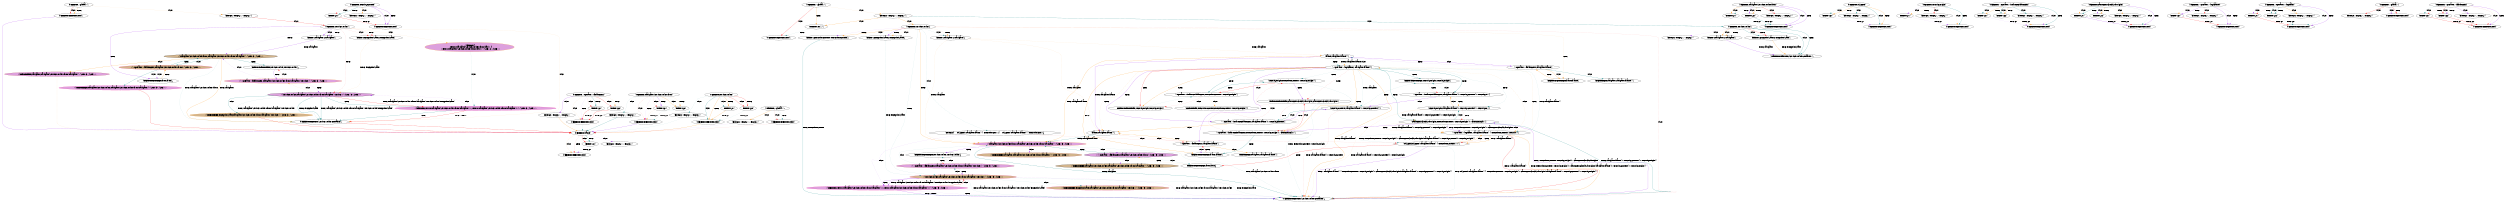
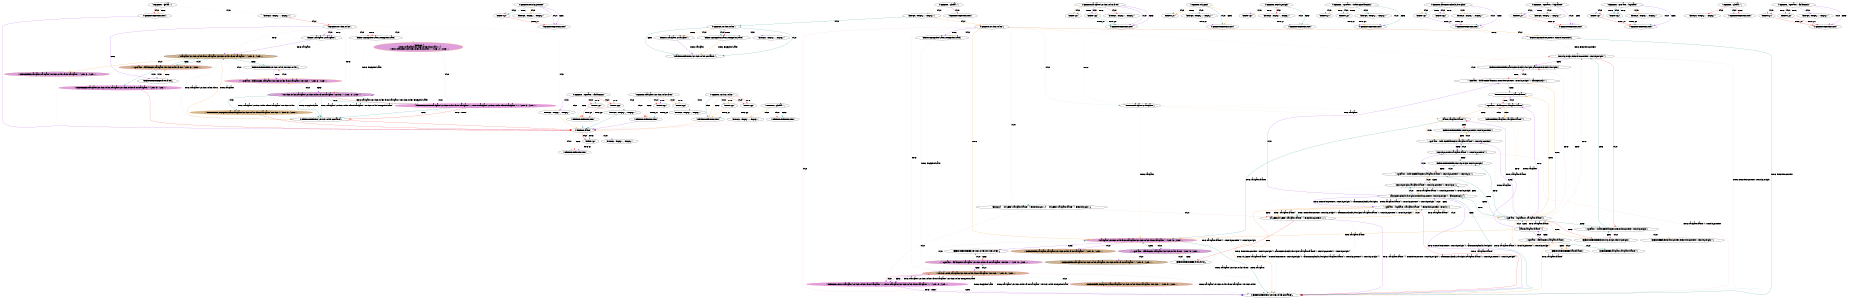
  digraph {
    edge [color=teal style=solid]
    n1 [label=<(METHOD,&lt;global&gt;)<SUB>1</SUB>>]
    n2 [label=<(BLOCK,&lt;empty&gt;,&lt;empty&gt;)<SUB>1</SUB>>]
    n3 [label=<(METHOD_RETURN,ANY)<SUB>1</SUB>>]
    n4 [label=<(METHOD,serviceWorker)<SUB>1</SUB>>]
    n5 [label=<(METHOD,frame)>]
    n6 [label=<(PARAM,Navigator&amp; navigator)<SUB>1</SUB>>]
    n7 [label=<(PARAM,ExceptionState&amp; exceptionState)<SUB>1</SUB>>]
    n8 [color=darkorange fillcolor=plum label="<(BLOCK,{\n     return NavigatorServiceWorker::from(navi...,{\n     return NavigatorServiceWorker::from(navi...)<SUB>2</SUB>>" style=filled]
    n9 [color=black fillcolor=plum label="<(serviceWorker,NavigatorServiceWorker::from(navigator).service...)<SUB>3</SUB>>" style=filled]
    n10 [color=black fillcolor=tan label="<(NavigatorServiceWorker.from,NavigatorServiceWorker::from(navigator))<SUB>3</SUB>>" style=filled]
    n11 [label=<(FIELD_IDENTIFIER,from,from)<SUB>3</SUB>>]
    n12 [label=<(METHOD_RETURN,ServiceWorkerContainer)<SUB>1</SUB>>]
    n13 [color=deeppink fillcolor=plum label="<(RETURN,return NavigatorServiceWorker::from(navigator)....,return NavigatorServiceWorker::from(navigator)....)<SUB>3</SUB>>" style=filled]
    n14 [color=darkorange fillcolor=plum label="<(&lt;operator&gt;.fieldAccess,NavigatorServiceWorker::from(navigator).service...)<SUB>3</SUB>>" style=filled]
    n15 [color=darkorange fillcolor=tan label="<(IDENTIFIER,exceptionState,NavigatorServiceWorker::from(navigator).service...)<SUB>3</SUB>>" style=filled]
    n16 [label=<(FIELD_IDENTIFIER,serviceWorker,serviceWorker)<SUB>3</SUB>>]
    n17 [color=deeppink fillcolor=tan label="<(&lt;operator&gt;.fieldAccess,NavigatorServiceWorker::from)<SUB>3</SUB>>" style=filled]
    n18 [color=brown fillcolor=plum label="<(IDENTIFIER,navigator,NavigatorServiceWorker::from(navigator))<SUB>3</SUB>>" style=filled]
    n19 [color=deeppink fillcolor=plum label="<(IDENTIFIER,NavigatorServiceWorker,NavigatorServiceWorker::from(navigator))<SUB>3</SUB>>" style=filled]
    n20 [label=<(PARAM,p1)>]
    n21 [label=<(BLOCK,&lt;empty&gt;,&lt;empty&gt;)>]
    n22 [label=<(METHOD_RETURN,ANY)>]
    n23 [label=<(METHOD,&lt;operator&gt;.fieldAccess)>]
    n24 [label=<(PARAM,p1)>]
    n25 [label=<(PARAM,p2)>]
    n26 [label=<(BLOCK,&lt;empty&gt;,&lt;empty&gt;)>]
    n27 [label=<(METHOD_RETURN,ANY)>]
    n28 [label=<(METHOD,NavigatorServiceWorker.from)>]
    n29 [label=<(PARAM,p1)>]
    n30 [label=<(PARAM,p2)>]
    n31 [label=<(BLOCK,&lt;empty&gt;,&lt;empty&gt;)>]
    n32 [label=<(METHOD_RETURN,ANY)>]
    n33 [label=<(METHOD,serviceWorker)>]
    n34 [label=<(PARAM,p1)>]
    n35 [label=<(PARAM,p2)>]
    n36 [label=<(BLOCK,&lt;empty&gt;,&lt;empty&gt;)>]
    n37 [label=<(METHOD_RETURN,ANY)>]
    n38 [label=<(METHOD,&lt;global&gt;)<SUB>1</SUB>>]
    n39 [label=<(BLOCK,&lt;empty&gt;,&lt;empty&gt;)>]
    n40 [label=<(METHOD_RETURN,ANY)>]
    n41 [label=<(METHOD,securityContext)>]
    n42 [label=<(PARAM,p1)>]
    n43 [label=<(BLOCK,&lt;empty&gt;,&lt;empty&gt;)>]
    n44 [label=<(METHOD_RETURN,ANY)>]
    n45 [label=<(METHOD,&lt;global&gt;)<SUB>1</SUB>>]
    n46 [label=<(BLOCK,&lt;empty&gt;,&lt;empty&gt;)<SUB>1</SUB>>]
-   n47 [label=<(UNKNOWN,),))<SUB>1</SUB>>]
    n48 [label=<(METHOD_RETURN,ANY)<SUB>1</SUB>>]
    n49 [label=<(METHOD,serviceWorker)<SUB>1</SUB>>]
    n50 [label=<(METHOD,serviceWorker)<SUB>2</SUB>>]
    n51 [label=<(PARAM,Navigator&amp; navigator)<SUB>1</SUB>>]
    n52 [label=<(PARAM,ExceptionState&amp; exceptionState)<SUB>1</SUB>>]
    n53 [label=<(BLOCK,&lt;empty&gt;,&lt;empty&gt;)>]
    n54 [label=<(METHOD_RETURN,ServiceWorkerContainer*)<SUB>1</SUB>>]
    n55 [label=<(PARAM,ExecutionContext* executionContext)<SUB>2</SUB>>]
    n56 [label=<(PARAM,Navigator&amp; navigator)<SUB>2</SUB>>]
    n57 [label=<(PARAM,ExceptionState&amp; exceptionState)<SUB>2</SUB>>]
    n58 [label=<(BLOCK,{     ASSERT(!navigator.frame() || executionCon...,{     ASSERT(!navigator.frame() || executionCon...)<SUB>3</SUB>>]
    n59 [label=<(FIELD_IDENTIFIER,frame,frame)<SUB>4</SUB>>]
    n60 [color=deeppink fillcolor=tan label="<(serviceWorker,NavigatorServiceWorker::from(navigator).service...)<SUB>5</SUB>>" style=filled]
    n61 [color=darkorange fillcolor=plum label="<(NavigatorServiceWorker.from,NavigatorServiceWorker::from(navigator))<SUB>5</SUB>>" style=filled]
    n62 [label=<(METHOD_RETURN,ServiceWorkerContainer)<SUB>2</SUB>>]
    n63 [label=<(securityOrigin,executionContext-&gt;securityOrigin())<SUB>4</SUB>>]
    n64 [label=<(frame,navigator.frame())<SUB>4</SUB>>]
    n65 [label=<(frame,navigator.frame())<SUB>4</SUB>>]
    n66 [label=<(ASSERT,ASSERT(!navigator.frame() || executionContext-&gt;...)<SUB>4</SUB>>]
    n67 [color=deeppink fillcolor=plum label="<(RETURN,return NavigatorServiceWorker::from(navigator)....,return NavigatorServiceWorker::from(navigator)....)<SUB>5</SUB>>" style=filled]
    n68 [label=<(&lt;operator&gt;.fieldAccess,navigator.frame)<SUB>4</SUB>>]
    n69 [color=brown fillcolor=plum label="<(&lt;operator&gt;.fieldAccess,NavigatorServiceWorker::from(navigator).service...)<SUB>5</SUB>>" style=filled]
    n70 [color=deeppink fillcolor=tan label="<(IDENTIFIER,exceptionState,NavigatorServiceWorker::from(navigator).service...)<SUB>5</SUB>>" style=filled]
    n71 [label=<(FIELD_IDENTIFIER,serviceWorker,serviceWorker)<SUB>5</SUB>>]
    n72 [color=black fillcolor=plum label="<(&lt;operator&gt;.fieldAccess,NavigatorServiceWorker::from)<SUB>5</SUB>>" style=filled]
    n73 [color=brown fillcolor=tan label="<(IDENTIFIER,navigator,NavigatorServiceWorker::from(navigator))<SUB>5</SUB>>" style=filled]
    n74 [label=<(&lt;operator&gt;.indirectFieldAccess,executionContext-&gt;securityOrigin)<SUB>4</SUB>>]
    n75 [label=<(FIELD_IDENTIFIER,canAccessCheckSuborigins,canAccessCheckSuborigins)<SUB>4</SUB>>]
    n76 [label=<(&lt;operator&gt;.logicalNot,!navigator.frame())<SUB>4</SUB>>]
    n77 [label=<(&lt;operator&gt;.fieldAccess,navigator.frame)<SUB>4</SUB>>]
+   n78 [label=<(FIELD_IDENTIFIER,securityContext,securityContext)<SUB>4</SUB>>]
    n79 [label=<(&lt;operator&gt;.logicalOr,!navigator.frame() || executionContext-&gt;securit...)<SUB>4</SUB>>]
    n80 [label=<(FIELD_IDENTIFIER,from,from)<SUB>5</SUB>>]
    n81 [label=<(canAccessCheckSuborigins,executionContext-&gt;securityOrigin()-&gt;canAccessCh...)<SUB>4</SUB>>]
    n82 [label=<(&lt;operator&gt;.indirectFieldAccess,executionContext-&gt;securityOrigin()-&gt;canAccessCh...)<SUB>4</SUB>>]
    n83 [label=<(FIELD_IDENTIFIER,securityOrigin,securityOrigin)<SUB>4</SUB>>]
    n84 [label=<(securityOrigin,navigator.frame()-&gt;securityContext()-&gt;securityO...)<SUB>4</SUB>>]
    n85 [label=<(&lt;operator&gt;.indirectFieldAccess,navigator.frame()-&gt;securityContext()-&gt;securityO...)<SUB>4</SUB>>]
    n86 [label=<(securityContext,navigator.frame()-&gt;securityContext())<SUB>4</SUB>>]
    n87 [label=<(&lt;operator&gt;.indirectFieldAccess,navigator.frame()-&gt;securityContext)<SUB>4</SUB>>]
    n88 [label=<(FIELD_IDENTIFIER,frame,frame)<SUB>4</SUB>>]
    n89 [label=<(FIELD_IDENTIFIER,securityOrigin,securityOrigin)<SUB>4</SUB>>]
    n90 [label=<(IDENTIFIER,executionContext,executionContext-&gt;securityOrigin())<SUB>4</SUB>>]
    n91 [label=<(IDENTIFIER,navigator,navigator.frame())<SUB>4</SUB>>]
    n92 [label=<(IDENTIFIER,navigator,navigator.frame())<SUB>4</SUB>>]
    n93 [color=black fillcolor=tan label="<(IDENTIFIER,NavigatorServiceWorker,NavigatorServiceWorker::from(navigator))<SUB>5</SUB>>" style=filled]
    n94 [label=<(METHOD,NavigatorServiceWorker.from)>]
    n95 [label=<(PARAM,p1)>]
    n96 [label=<(PARAM,p2)>]
    n97 [label=<(BLOCK,&lt;empty&gt;,&lt;empty&gt;)>]
    n98 [label=<(METHOD_RETURN,ANY)>]
    n99 [label=<(METHOD,ASSERT)>]
    n100 [label=<(PARAM,p1)>]
    n101 [label=<(BLOCK,&lt;empty&gt;,&lt;empty&gt;)>]
    n102 [label=<(METHOD_RETURN,ANY)>]
    n103 [label=<(METHOD,securityOrigin)>]
    n104 [label=<(PARAM,p1)>]
    n105 [label=<(BLOCK,&lt;empty&gt;,&lt;empty&gt;)>]
    n106 [label=<(METHOD_RETURN,ANY)>]
    n107 [label=<(METHOD,&lt;operator&gt;.indirectFieldAccess)>]
    n108 [label=<(PARAM,p1)>]
    n109 [label=<(PARAM,p2)>]
    n110 [label=<(BLOCK,&lt;empty&gt;,&lt;empty&gt;)>]
    n111 [label=<(METHOD_RETURN,ANY)>]
    n112 [label=<(METHOD,canAccessCheckSuborigins)>]
    n113 [label=<(PARAM,p1)>]
    n114 [label=<(PARAM,p2)>]
    n115 [label=<(BLOCK,&lt;empty&gt;,&lt;empty&gt;)>]
    n116 [label=<(METHOD_RETURN,ANY)>]
    n117 [label=<(METHOD,&lt;operator&gt;.logicalNot)>]
    n118 [label=<(PARAM,p1)>]
    n119 [label=<(BLOCK,&lt;empty&gt;,&lt;empty&gt;)>]
    n120 [label=<(METHOD_RETURN,ANY)>]
    n121 [label=<(METHOD,&lt;operator&gt;.logicalOr)>]
    n122 [label=<(PARAM,p1)>]
    n123 [label=<(PARAM,p2)>]
    n124 [label=<(BLOCK,&lt;empty&gt;,&lt;empty&gt;)>]
    n125 [label=<(METHOD_RETURN,ANY)>]
    n126 [label=<(METHOD,&lt;global&gt;)<SUB>1</SUB>>]
    n127 [label=<(BLOCK,&lt;empty&gt;,&lt;empty&gt;)>]
    n128 [label=<(METHOD_RETURN,ANY)>]
    n129 [label=<(METHOD,&lt;operator&gt;.fieldAccess)>]
    n130 [label=<(PARAM,p1)>]
    n131 [label=<(PARAM,p2)>]
    n132 [label=<(BLOCK,&lt;empty&gt;,&lt;empty&gt;)>]
    n133 [label=<(METHOD_RETURN,ANY)>]
    n1 -> n2 [color=darkorange label="AST: " style=dotted]
    n1 -> n3 [color=red label="AST: "]
    n1 -> n3 [color=darkorange label="CFG: "]
    n2 -> n4 [color=red label="AST: "]
    n3 -> n5 [color=purple]
    n4 -> n6 [color=purple label="AST: "]
    n4 -> n6 [color=purple label="DDG: " style=dotted]
    n4 -> n7 [color=red label="AST: " style=dotted]
    n4 -> n7 [color=red label="DDG: " style=dotted]
    n4 -> n8 [color=darkorange label="AST: " style=dotted]
    n4 -> n9 [color=red label="DDG: " style=dotted]
    n4 -> n10 [color=purple label="DDG: " style=dotted]
    n4 -> n11 [color=purple label="CFG: "]
    n4 -> n12 [color=darkorange label="AST: " style=dotted]
    n5 -> n20 [color=red label="AST: "]
    n5 -> n20 [label="DDG: "]
    n5 -> n21 [color=purple label="AST: " style=dotted]
    n5 -> n22 [color=darkorange label="AST: " style=dotted]
    n5 -> n22 [color=red label="CFG: " style=dotted]
    n6 -> n10 [color=purple label="DDG: navigator"]
    n7 -> n9 [color=darkorange label="DDG: exceptionState" style=dotted]
    n8 -> n13 [label="AST: " style=dotted]
    n9 -> n12 [label="DDG: NavigatorServiceWorker::from(navigator).serviceWorker" style=dotted]
    n9 -> n12 [label="DDG: exceptionState"]
    n9 -> n12 [label="DDG: NavigatorServiceWorker::from(navigator).serviceWorker(exceptionState)"]
    n9 -> n13 [label="CFG: "]
    n9 -> n13 [color=red label="DDG: NavigatorServiceWorker::from(navigator).serviceWorker(exceptionState)"]
    n9 -> n14 [color=darkorange label="AST: " style=dotted]
    n9 -> n15 [label="AST: "]
    n10 -> n12 [label="DDG: NavigatorServiceWorker::from" style=dotted]
    n10 -> n12 [color=darkorange label="DDG: navigator"]
    n10 -> n16 [label="CFG: "]
    n10 -> n17 [label="AST: "]
    n10 -> n18 [color=darkorange label="AST: "]
    n11 -> n17 [color=darkorange label="CFG: "]
    n12 -> n5 [color=red]
    n13 -> n9 [color=purple label="AST: " style=dotted]
    n13 -> n12 [label="CFG: "]
    n13 -> n12 [color=red label="DDG: &lt;RET&gt;"]
    n14 -> n9 [color=purple label="CFG: " style=dotted]
    n14 -> n10 [color=purple label="AST: " style=dotted]
    n14 -> n16 [color=red label="AST: " style=dotted]
    n15 -> n5 [color=red]
    n16 -> n14 [color=purple label="CFG: "]
    n17 -> n10 [label="CFG: "]
    n17 -> n11 [color=purple label="AST: " style=dotted]
    n17 -> n19 [label="AST: "]
    n18 -> n5 [color=darkorange style=dotted]
    n19 -> n5 [color=red]
    n20 -> n22 [color=purple label="DDG: p1" style=dotted]
    n23 -> n24 [color=red label="AST: " style=dotted]
    n23 -> n24 [label="DDG: "]
    n23 -> n25 [color=red label="AST: "]
    n23 -> n25 [color=darkorange label="DDG: " style=dotted]
    n23 -> n26 [color=purple label="AST: "]
    n23 -> n27 [color=darkorange label="AST: " style=dotted]
    n23 -> n27 [color=purple label="CFG: " style=dotted]
    n24 -> n27 [color=red label="DDG: p1"]
    n25 -> n27 [color=red label="DDG: p2"]
    n26 -> n5 [color=darkorange]
    n27 -> n5 [style=dotted]
    n28 -> n29 [color=red label="AST: " style=dotted]
    n28 -> n29 [color=purple label="DDG: "]
    n28 -> n30 [color=darkorange label="AST: "]
    n28 -> n30 [color=darkorange label="DDG: " style=dotted]
    n28 -> n31 [label="AST: " style=dotted]
    n28 -> n32 [color=red label="AST: " style=dotted]
    n28 -> n32 [color=purple label="CFG: " style=dotted]
    n29 -> n32 [color=darkorange label="DDG: p1" style=dotted]
    n30 -> n32 [label="DDG: p2" style=dotted]
    n31 -> n5
    n32 -> n5 [color=purple]
    n33 -> n34 [label="AST: " style=dotted]
    n33 -> n34 [color=darkorange label="DDG: "]
    n33 -> n35 [color=red label="AST: "]
    n33 -> n35 [color=red label="DDG: "]
    n33 -> n36 [label="AST: " style=dotted]
    n33 -> n37 [label="AST: "]
    n33 -> n37 [color=darkorange label="CFG: "]
    n34 -> n37 [color=darkorange label="DDG: p1"]
    n35 -> n37 [label="DDG: p2" style=dotted]
    n36 -> n5 [style=dotted]
    n37 -> n5 [color=darkorange]
    n38 -> n39 [color=darkorange label="AST: "]
    n38 -> n40 [color=red label="AST: " style=dotted]
    n38 -> n40 [label="CFG: " style=dotted]
    n39 -> n5 [color=purple style=dotted]
    n40 -> n5 [color=red style=dotted]
    n41 -> n42 [color=red label="AST: " style=dotted]
    n41 -> n42 [label="DDG: "]
    n41 -> n43 [color=darkorange label="AST: "]
    n41 -> n44 [color=purple label="AST: "]
    n41 -> n44 [color=purple label="CFG: "]
    n42 -> n44 [color=red label="DDG: p1"]
    n45 -> n46 [color=darkorange label="AST: " style=dotted]
-   n45 -> n47 [color=darkorange label="CFG: "]
    n45 -> n48 [color=red label="AST: "]
-   n46 -> n47 [color=darkorange label="AST: "]
    n46 -> n49 [label="AST: "]
    n46 -> n50 [color=darkorange label="AST: "]
-   n47 -> n48 [label="CFG: " style=dotted]
    n49 -> n51 [color=darkorange label="AST: "]
    n49 -> n51 [color=darkorange label="DDG: " style=dotted]
    n49 -> n52 [label="AST: "]
    n49 -> n52 [color=red label="DDG: "]
    n49 -> n53 [color=purple label="AST: " style=dotted]
    n49 -> n54 [label="AST: "]
    n49 -> n54 [label="CFG: "]
    n50 -> n55 [color=darkorange label="AST: "]
    n50 -> n55 [color=purple label="DDG: " style=dotted]
    n50 -> n56 [label="AST: " style=dotted]
    n50 -> n56 [color=darkorange label="DDG: " style=dotted]
    n50 -> n57 [color=darkorange label="AST: " style=dotted]
    n50 -> n57 [color=purple label="DDG: "]
    n50 -> n58 [label="AST: " style=dotted]
    n50 -> n59 [color=darkorange label="CFG: " style=dotted]
    n50 -> n60 [label="DDG: " style=dotted]
    n50 -> n61 [color=darkorange label="DDG: "]
    n50 -> n62 [color=red label="AST: " style=dotted]
    n51 -> n54 [color=purple label="DDG: navigator"]
    n52 -> n54 [color=darkorange label="DDG: exceptionState"]
    n55 -> n62 [label="DDG: executionContext"]
+   n55 -> n63 [label="DDG: executionContext" style=dotted]
    n56 -> n61 [color=darkorange label="DDG: navigator" style=dotted]
    n56 -> n64 [color=darkorange label="DDG: navigator" style=dotted]
    n56 -> n65 [color=darkorange label="DDG: navigator" style=dotted]
    n57 -> n60 [label="DDG: exceptionState" style=dotted]
    n58 -> n66 [color=red label="AST: " style=dotted]
    n58 -> n67 [color=purple label="AST: " style=dotted]
    n59 -> n68 [color=darkorange label="CFG: "]
    n60 -> n62 [color=purple label="DDG: NavigatorServiceWorker::from(navigator).serviceWorker" style=dotted]
    n60 -> n62 [label="DDG: exceptionState" style=dotted]
    n60 -> n62 [label="DDG: NavigatorServiceWorker::from(navigator).serviceWorker(exceptionState)" style=dotted]
    n60 -> n67 [color=purple label="CFG: "]
    n60 -> n67 [color=purple label="DDG: NavigatorServiceWorker::from(navigator).serviceWorker(exceptionState)"]
    n60 -> n69 [label="AST: " style=dotted]
    n60 -> n70 [label="AST: " style=dotted]
    n61 -> n62 [label="DDG: NavigatorServiceWorker::from" style=dotted]
    n61 -> n62 [label="DDG: navigator"]
    n61 -> n71 [color=purple label="CFG: "]
    n61 -> n72 [color=purple label="AST: " style=dotted]
    n61 -> n73 [color=purple label="AST: "]
    n63 -> n62 [label="DDG: executionContext-&gt;securityOrigin" style=dotted]
    n63 -> n74 [color=red label="AST: "]
    n63 -> n75 [color=purple label="CFG: "]
    n64 -> n61 [color=darkorange label="DDG: navigator.frame"]
    n64 -> n65 [color=purple label="DDG: navigator.frame"]
    n64 -> n68 [color=purple label="AST: "]
    n64 -> n76 [label="CFG: " style=dotted]
    n64 -> n76 [color=darkorange label="DDG: navigator.frame" style=dotted]
    n65 -> n61 [label="DDG: navigator.frame"]
    n65 -> n77 [color=red label="AST: " style=dotted]
+   n65 -> n78 [color=red label="CFG: " style=dotted]
    n66 -> n62 [color=purple label="DDG: !navigator.frame() || executionContext-&gt;securityOrigin()-&gt;canAccessCheckSuborigins(navigator.frame()-&gt;securityContext()-&gt;securityOrigin())"]
    n66 -> n62 [label="DDG: ASSERT(!navigator.frame() || executionContext-&gt;securityOrigin()-&gt;canAccessCheckSuborigins(navigator.frame()-&gt;securityContext()-&gt;securityOrigin()))" style=dotted]
    n66 -> n79 [color=darkorange label="AST: "]
    n66 -> n80 [color=red label="CFG: "]
    n67 -> n60 [color=red label="AST: "]
    n67 -> n62 [color=purple label="CFG: " style=dotted]
    n67 -> n62 [color=purple label="DDG: &lt;RET&gt;"]
    n68 -> n59 [color=darkorange label="AST: "]
    n68 -> n64 [color=purple label="CFG: " style=dotted]
    n68 -> n92 [label="AST: "]
    n69 -> n60 [color=purple label="CFG: " style=dotted]
    n69 -> n61 [label="AST: " style=dotted]
    n69 -> n71 [label="AST: " style=dotted]
    n71 -> n69 [color=red label="CFG: " style=dotted]
    n72 -> n61 [label="CFG: "]
    n72 -> n80 [label="AST: " style=dotted]
    n72 -> n93 [color=purple label="AST: " style=dotted]
    n74 -> n63 [label="CFG: "]
    n74 -> n83 [color=red label="AST: " style=dotted]
    n74 -> n90 [color=darkorange label="AST: " style=dotted]
    n75 -> n82 [color=red label="CFG: " style=dotted]
    n76 -> n62 [color=darkorange label="DDG: navigator.frame()"]
    n76 -> n63 [label="CDG: " style=dotted]
    n76 -> n64 [label="AST: " style=dotted]
    n76 -> n65 [color=darkorange label="CDG: " style=dotted]
    n76 -> n74 [label="CDG: "]
    n76 -> n75 [color=red label="CDG: " style=dotted]
    n76 -> n77 [color=purple label="CDG: "]
    n76 -> n79 [color=darkorange label="CFG: " style=dotted]
    n76 -> n79 [label="DDG: navigator.frame()" style=dotted]
    n76 -> n81 [label="CDG: "]
    n76 -> n82 [color=darkorange label="CDG: "]
    n76 -> n83 [color=red label="CFG: "]
    n76 -> n83 [color=darkorange label="CDG: "]
    n76 -> n84 [label="CDG: " style=dotted]
    n76 -> n85 [label="CDG: "]
    n76 -> n86 [label="DDG: navigator" style=dotted]
    n76 -> n87 [color=purple label="CDG: "]
    n76 -> n88 [color=darkorange label="CDG: "]
    n76 -> n89 [label="CDG: "]
    n77 -> n65 [color=darkorange label="CFG: "]
    n77 -> n88 [color=purple label="AST: " style=dotted]
    n77 -> n91 [color=darkorange label="AST: "]
+   n78 -> n87 [color=darkorange label="CFG: " style=dotted]
    n79 -> n62 [color=red label="DDG: !navigator.frame()"]
    n79 -> n62 [color=darkorange label="DDG: executionContext-&gt;securityOrigin()-&gt;canAccessCheckSuborigins(navigator.frame()-&gt;securityContext()-&gt;securityOrigin())"]
    n79 -> n66 [color=red label="CFG: " style=dotted]
    n79 -> n66 [color=darkorange label="DDG: !navigator.frame()"]
    n79 -> n66 [label="DDG: executionContext-&gt;securityOrigin()-&gt;canAccessCheckSuborigins(navigator.frame()-&gt;securityContext()-&gt;securityOrigin())" style=dotted]
    n79 -> n76 [color=darkorange label="AST: " style=dotted]
    n79 -> n81 [color=purple label="AST: " style=dotted]
    n80 -> n72 [color=darkorange label="CFG: " style=dotted]
    n81 -> n62 [color=purple label="DDG: executionContext-&gt;securityOrigin()-&gt;canAccessCheckSuborigins"]
    n81 -> n62 [label="DDG: navigator.frame()-&gt;securityContext()-&gt;securityOrigin()"]
    n81 -> n79 [color=darkorange label="CFG: " style=dotted]
    n81 -> n79 [color=purple label="DDG: executionContext-&gt;securityOrigin()-&gt;canAccessCheckSuborigins"]
    n81 -> n79 [color=darkorange label="DDG: navigator.frame()-&gt;securityContext()-&gt;securityOrigin()" style=dotted]
    n81 -> n82 [color=purple label="AST: "]
    n81 -> n84 [label="AST: "]
    n82 -> n63 [color=red label="AST: " style=dotted]
    n82 -> n75 [color=red label="AST: "]
    n82 -> n88 [label="CFG: "]
    n83 -> n74 [label="CFG: " style=dotted]
    n84 -> n62 [color=darkorange label="DDG: navigator.frame()-&gt;securityContext()-&gt;securityOrigin" style=dotted]
    n84 -> n81 [color=red label="CFG: " style=dotted]
    n84 -> n81 [color=darkorange label="DDG: navigator.frame()-&gt;securityContext()-&gt;securityOrigin" style=dotted]
    n84 -> n85 [color=darkorange label="AST: "]
    n85 -> n84 [color=darkorange label="CFG: " style=dotted]
    n85 -> n86 [color=purple label="AST: "]
    n85 -> n89 [label="AST: " style=dotted]
    n86 -> n62 [color=red label="DDG: navigator.frame()-&gt;securityContext" style=dotted]
    n86 -> n87 [label="AST: "]
    n86 -> n89 [label="CFG: " style=dotted]
    n87 -> n65 [color=darkorange label="AST: "]
+   n87 -> n78 [color=darkorange label="AST: " style=dotted]
    n87 -> n86 [color=purple label="CFG: "]
    n88 -> n77 [color=red label="CFG: "]
    n89 -> n85 [color=red label="CFG: " style=dotted]
    n94 -> n95 [color=darkorange label="AST: "]
    n94 -> n95 [label="DDG: " style=dotted]
    n94 -> n96 [color=purple label="AST: "]
    n94 -> n96 [color=darkorange label="DDG: "]
    n94 -> n97 [color=red label="AST: "]
    n94 -> n98 [color=purple label="AST: "]
    n94 -> n98 [color=purple label="CFG: "]
    n95 -> n98 [label="DDG: p1" style=dotted]
    n96 -> n98 [label="DDG: p2"]
    n99 -> n100 [label="AST: " style=dotted]
    n99 -> n100 [color=darkorange label="DDG: "]
    n99 -> n101 [label="AST: " style=dotted]
    n99 -> n102 [label="AST: "]
    n99 -> n102 [color=darkorange label="CFG: "]
    n100 -> n102 [color=purple label="DDG: p1" style=dotted]
    n103 -> n104 [color=purple label="AST: " style=dotted]
    n103 -> n104 [color=darkorange label="DDG: " style=dotted]
    n103 -> n105 [color=red label="AST: "]
    n103 -> n106 [color=darkorange label="AST: " style=dotted]
    n103 -> n106 [label="CFG: "]
    n104 -> n106 [color=purple label="DDG: p1" style=dotted]
    n107 -> n108 [label="AST: " style=dotted]
    n107 -> n108 [color=darkorange label="DDG: "]
    n107 -> n109 [label="AST: "]
    n107 -> n109 [color=darkorange label="DDG: "]
    n107 -> n110 [label="AST: "]
    n107 -> n111 [color=purple label="AST: " style=dotted]
    n107 -> n111 [label="CFG: "]
    n108 -> n111 [color=purple label="DDG: p1" style=dotted]
    n109 -> n111 [color=darkorange label="DDG: p2" style=dotted]
    n112 -> n113 [color=darkorange label="AST: " style=dotted]
    n112 -> n113 [label="DDG: "]
    n112 -> n114 [color=purple label="AST: " style=dotted]
    n112 -> n114 [color=darkorange label="DDG: "]
    n112 -> n115 [color=darkorange label="AST: " style=dotted]
    n112 -> n116 [label="AST: " style=dotted]
    n112 -> n116 [color=purple label="CFG: "]
    n113 -> n116 [color=purple label="DDG: p1"]
    n114 -> n116 [color=red label="DDG: p2" style=dotted]
    n117 -> n118 [color=darkorange label="AST: " style=dotted]
    n117 -> n118 [color=purple label="DDG: "]
    n117 -> n119 [color=red label="AST: " style=dotted]
    n117 -> n120 [color=purple label="AST: "]
    n117 -> n120 [color=purple label="CFG: " style=dotted]
    n118 -> n120 [color=red label="DDG: p1"]
    n121 -> n122 [color=purple label="AST: " style=dotted]
    n121 -> n122 [color=red label="DDG: " style=dotted]
    n121 -> n123 [label="AST: "]
    n121 -> n123 [label="DDG: "]
    n121 -> n124 [color=darkorange label="AST: "]
    n121 -> n125 [label="AST: " style=dotted]
    n121 -> n125 [color=purple label="CFG: "]
    n122 -> n125 [color=red label="DDG: p1"]
    n123 -> n125 [label="DDG: p2" style=dotted]
    n126 -> n127 [color=red label="AST: "]
    n126 -> n128 [color=purple label="AST: " style=dotted]
    n126 -> n128 [color=red label="CFG: "]
    n129 -> n130 [label="AST: " style=dotted]
    n129 -> n130 [color=red label="DDG: " style=dotted]
    n129 -> n131 [color=red label="AST: "]
    n129 -> n131 [color=purple label="DDG: " style=dotted]
    n129 -> n132 [color=purple label="AST: "]
    n129 -> n133 [color=red label="AST: " style=dotted]
    n129 -> n133 [color=purple label="CFG: "]
    n130 -> n133 [color=red label="DDG: p1"]
    n131 -> n133 [color=red label="DDG: p2"]
  }
